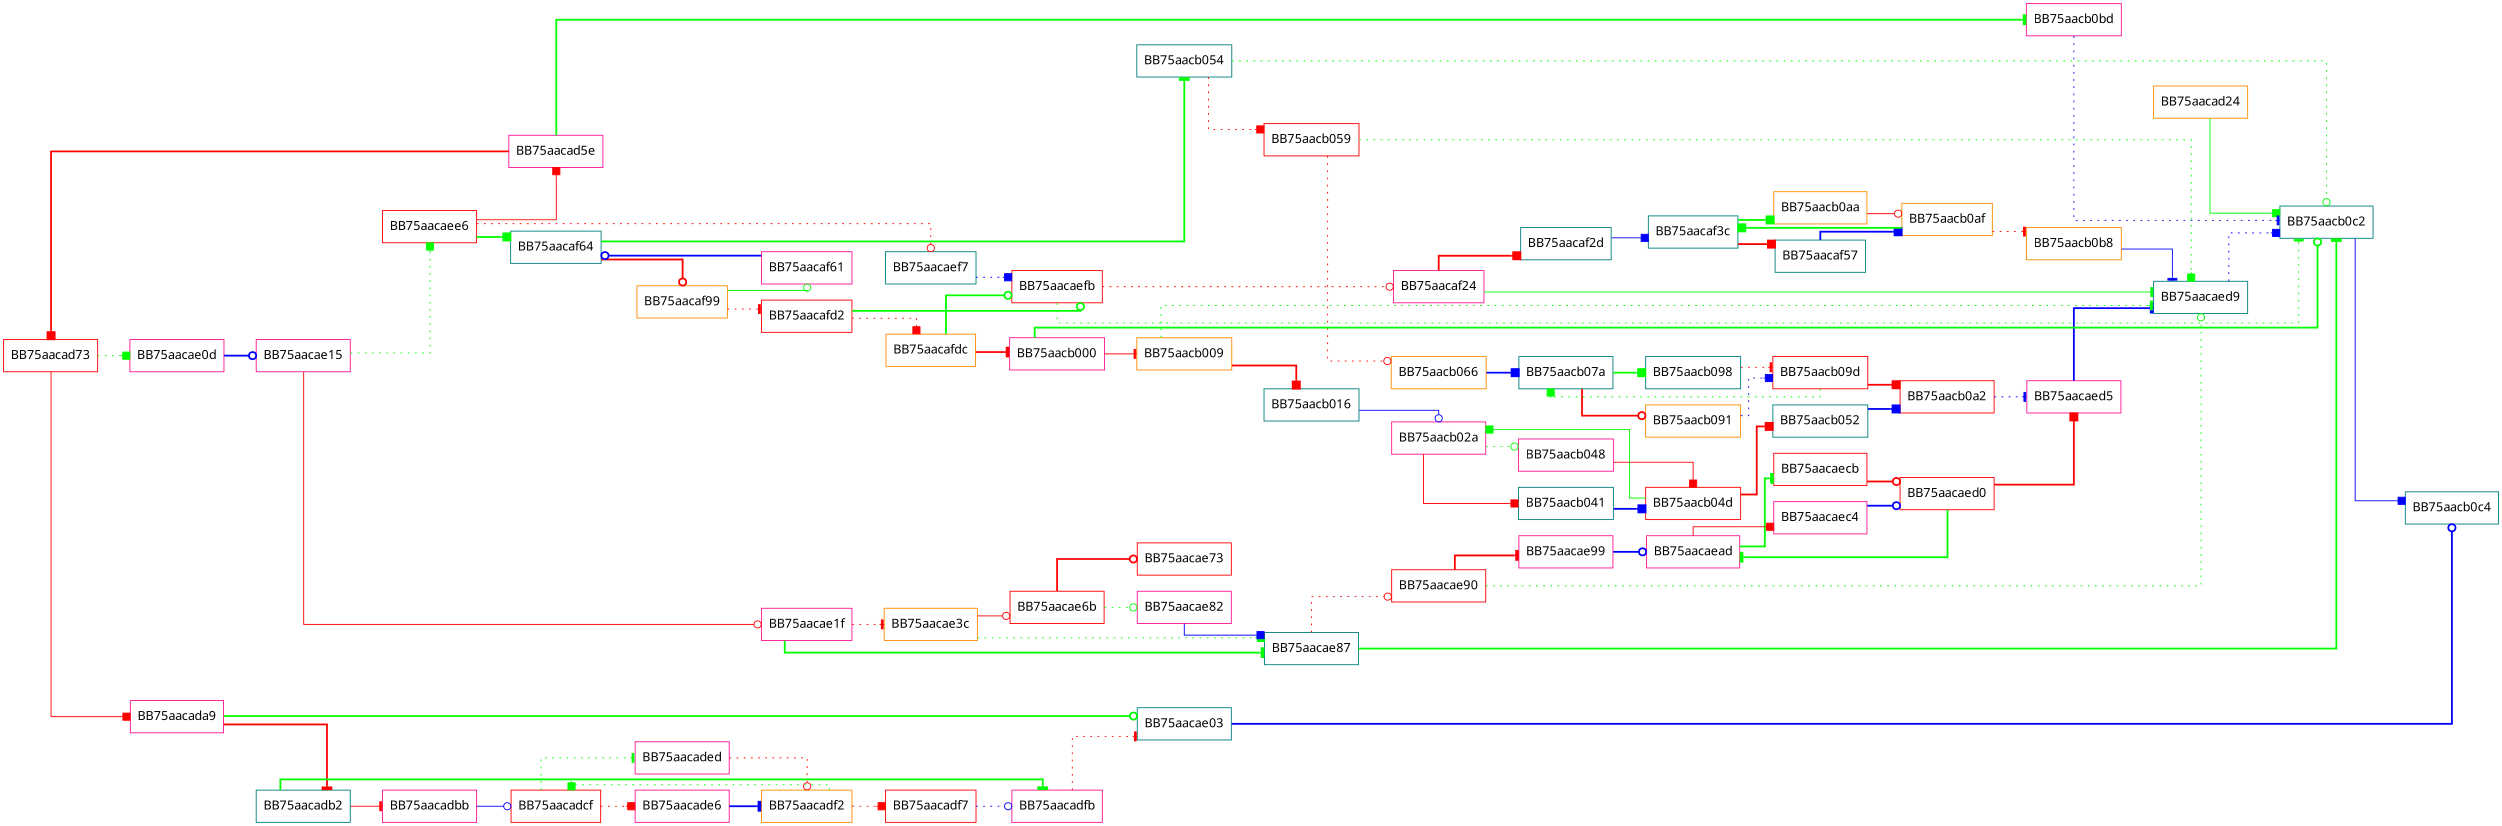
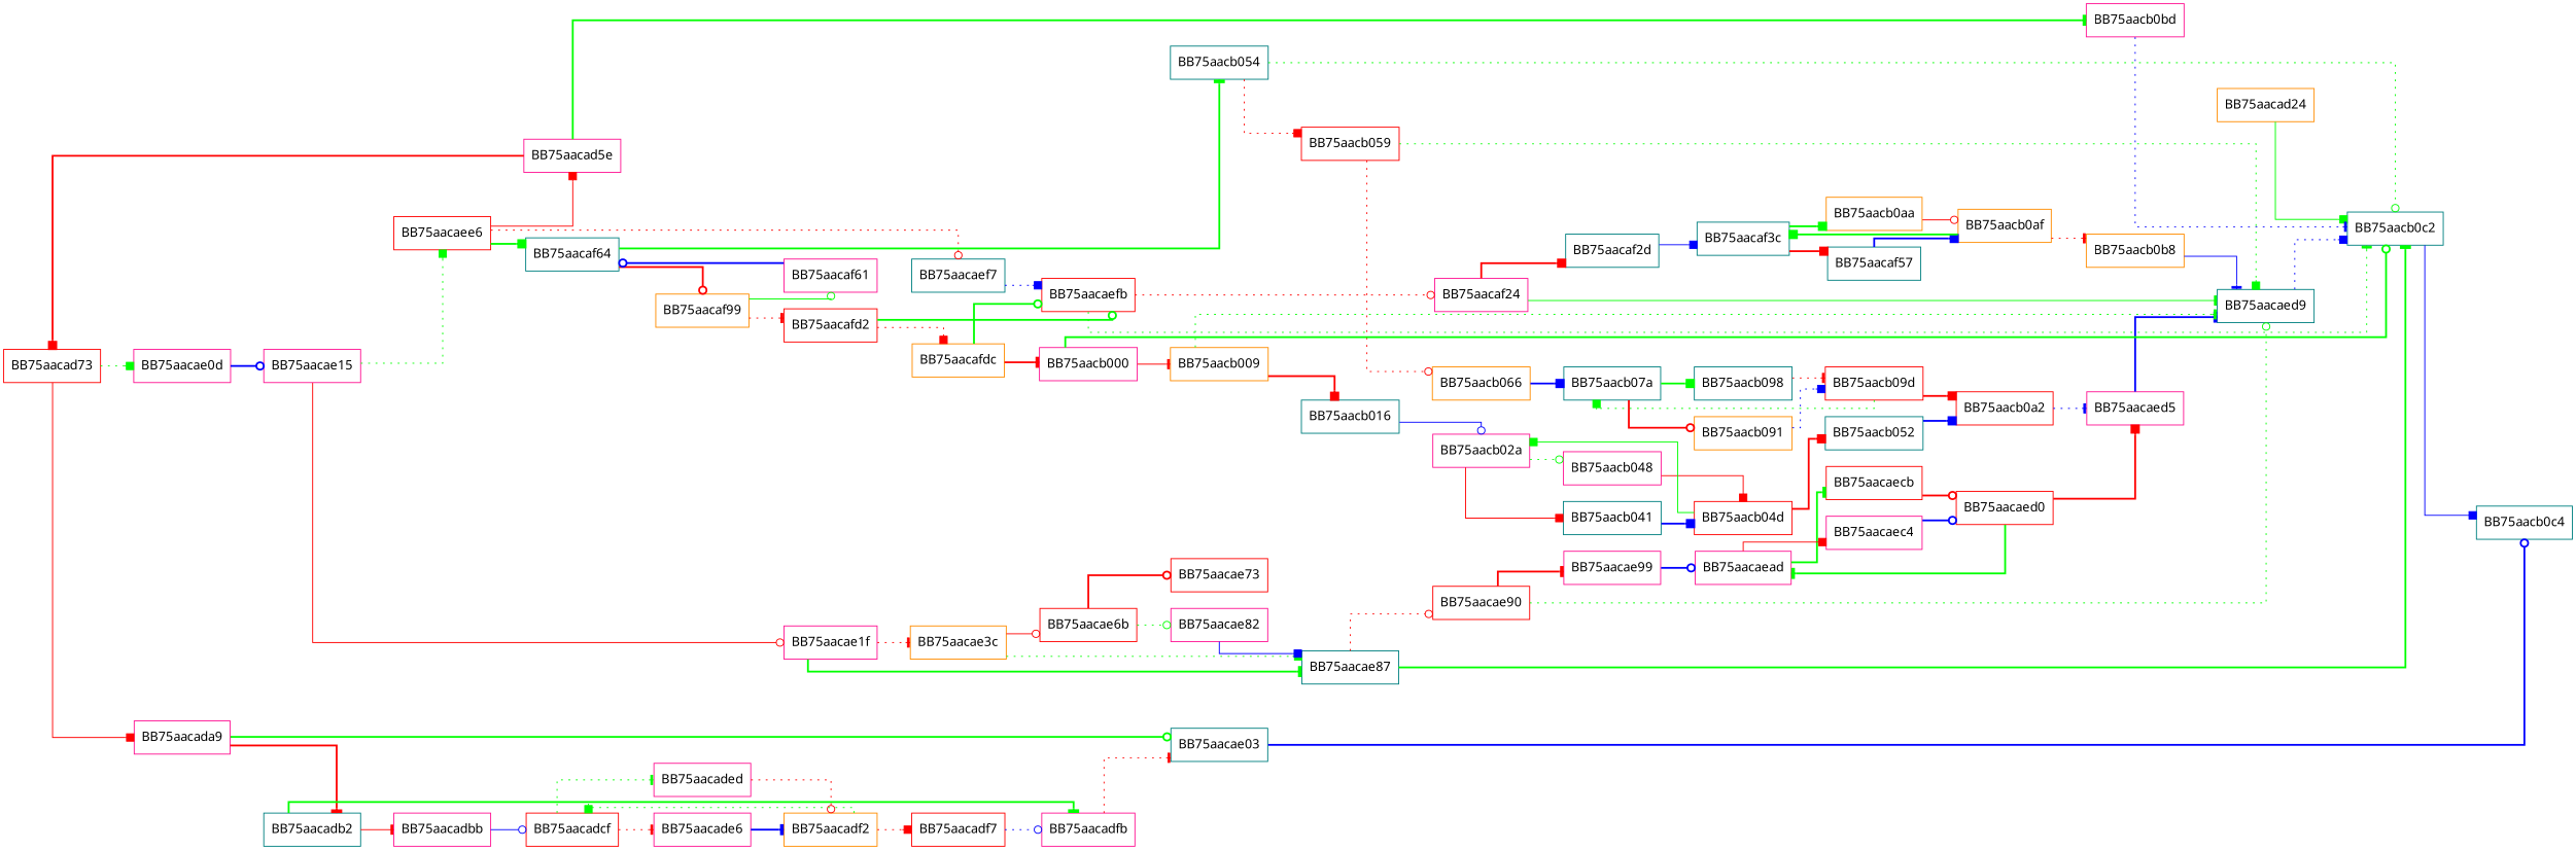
  digraph {
    fontname="Noto Sans"
    rankdir=LR
    splines=ortho
    node [color=deeppink fontname="Noto Sans" shape=box]
    edge [arrowhead=box color=red fontname="Noto Sans" style=bold]
    BB75aacad24 [color=darkorange]
    BB75aacb0c2 [color=teal]
    BB75aacb0c4 [color=teal]
    BB75aacad5e
    BB75aacb0bd
    BB75aacad73 [color=red]
    BB75aacae0d
    BB75aacada9
    BB75aacae15
    BB75aacae03 [color=teal]
    BB75aacadb2 [color=teal]
    BB75aacaee6 [color=red]
    BB75aacae1f
    BB75aacadfb
    BB75aacadbb
    BB75aacadcf [color=red]
    BB75aacaded
    BB75aacade6
    BB75aacadf2 [color=darkorange]
    BB75aacadf7 [color=red]
    BB75aacaf64 [color=teal]
    BB75aacaef7 [color=teal]
    BB75aacae87 [color=teal]
    BB75aacae3c [color=darkorange]
    BB75aacb054 [color=teal]
    BB75aacaf99 [color=darkorange]
    BB75aacaefb [color=red]
    BB75aacae90 [color=red]
    BB75aacae6b [color=red]
    BB75aacaed9 [color=teal]
    BB75aacae99
    BB75aacae82
    BB75aacae73 [color=red]
    BB75aacaead
    BB75aacaecb [color=red]
    BB75aacaec4
    BB75aacaed0 [color=red]
    BB75aacaed5
    BB75aacb059 [color=red]
    BB75aacaf61
    BB75aacafd2 [color=red]
    BB75aacaf24
    BB75aacaf2d [color=teal]
    BB75aacaf3c [color=teal]
    BB75aacb0aa [color=darkorange]
    BB75aacaf57 [color=teal]
    BB75aacb0af [color=darkorange]
    BB75aacb0b8 [color=darkorange]
    BB75aacb066 [color=darkorange]
    BB75aacafdc [color=darkorange]
    BB75aacb000
    BB75aacb009 [color=darkorange]
    BB75aacb016 [color=teal]
    BB75aacb02a
    BB75aacb048
    BB75aacb041 [color=teal]
    BB75aacb04d [color=red]
    BB75aacb052 [color=teal]
    BB75aacb0a2 [color=red]
    BB75aacb07a [color=teal]
    BB75aacb098 [color=teal]
    BB75aacb091 [color=darkorange]
    BB75aacb09d [color=red]
    BB75aacad24 -> BB75aacb0c2 [color=green style=solid]
    BB75aacb0c2 -> BB75aacb0c4 [color=blue style=solid]
    BB75aacad5e -> BB75aacb0bd [arrowhead=tee color=green]
    BB75aacad5e -> BB75aacad73
    BB75aacb0bd -> BB75aacb0c2 [arrowhead=tee color=blue style=dotted]
    BB75aacad73 -> BB75aacae0d [color=green style=dotted]
    BB75aacad73 -> BB75aacada9 [style=solid]
    BB75aacae0d -> BB75aacae15 [arrowhead=odot color=blue]
    BB75aacada9 -> BB75aacae03 [arrowhead=odot color=green]
    BB75aacada9 -> BB75aacadb2 [arrowhead=tee]
    BB75aacae15 -> BB75aacaee6 [color=green style=dotted]
    BB75aacae15 -> BB75aacae1f [arrowhead=odot style=solid]
    BB75aacae03 -> BB75aacb0c4 [arrowhead=odot color=blue]
    BB75aacadb2 -> BB75aacadfb [arrowhead=tee color=green]
    BB75aacadb2 -> BB75aacadbb [arrowhead=tee style=solid]
    BB75aacaee6 -> BB75aacad5e [style=solid]
    BB75aacaee6 -> BB75aacaf64 [color=green]
    BB75aacaee6 -> BB75aacaef7 [arrowhead=odot style=dotted]
    BB75aacae1f -> BB75aacae87 [arrowhead=tee color=green]
    BB75aacae1f -> BB75aacae3c [arrowhead=tee style=dotted]
    BB75aacadfb -> BB75aacae03 [arrowhead=tee style=dotted]
    BB75aacadbb -> BB75aacadcf [arrowhead=odot color=blue style=solid]
    BB75aacadcf -> BB75aacaded [arrowhead=tee color=green style=dotted]
-   BB75aacadcf -> BB75aacade6 [style=dotted]
+   BB75aacadcf -> BB75aacade6 [arrowhead=tee style=dotted]
    BB75aacaded -> BB75aacadf2 [arrowhead=odot style=dotted]
    BB75aacade6 -> BB75aacadf2 [arrowhead=tee color=blue]
    BB75aacadf2 -> BB75aacadcf [color=green style=dotted]
    BB75aacadf2 -> BB75aacadf7 [style=dotted]
    BB75aacadf7 -> BB75aacadfb [arrowhead=odot color=blue style=dotted]
    BB75aacaf64 -> BB75aacb054 [arrowhead=tee color=green]
    BB75aacaf64 -> BB75aacaf99 [arrowhead=odot]
    BB75aacaef7 -> BB75aacaefb [color=blue style=dotted]
    BB75aacae87 -> BB75aacb0c2 [arrowhead=tee color=green]
    BB75aacae87 -> BB75aacae90 [arrowhead=odot style=dotted]
    BB75aacae3c -> BB75aacae87 [color=green style=dotted]
    BB75aacae3c -> BB75aacae6b [arrowhead=odot style=solid]
    BB75aacb054 -> BB75aacb0c2 [arrowhead=odot color=green style=dotted]
    BB75aacb054 -> BB75aacb059 [style=dotted]
    BB75aacaf99 -> BB75aacaf61 [arrowhead=odot color=green style=solid]
    BB75aacaf99 -> BB75aacafd2 [arrowhead=tee style=dotted]
    BB75aacaefb -> BB75aacb0c2 [arrowhead=tee color=green style=dotted]
    BB75aacaefb -> BB75aacaf24 [arrowhead=odot style=dotted]
    BB75aacae90 -> BB75aacaed9 [arrowhead=odot color=green style=dotted]
    BB75aacae90 -> BB75aacae99 [arrowhead=tee]
    BB75aacae6b -> BB75aacae82 [arrowhead=odot color=green style=dotted]
    BB75aacae6b -> BB75aacae73 [arrowhead=odot]
    BB75aacaed9 -> BB75aacb0c2 [color=blue style=dotted]
    BB75aacae99 -> BB75aacaead [arrowhead=odot color=blue]
    BB75aacae82 -> BB75aacae87 [color=blue style=solid]
    BB75aacaead -> BB75aacaecb [arrowhead=tee color=green]
    BB75aacaead -> BB75aacaec4 [style=solid]
    BB75aacaecb -> BB75aacaed0 [arrowhead=odot]
    BB75aacaec4 -> BB75aacaed0 [arrowhead=odot color=blue]
    BB75aacaed0 -> BB75aacaead [arrowhead=tee color=green]
    BB75aacaed0 -> BB75aacaed5
    BB75aacaed5 -> BB75aacaed9 [arrowhead=tee color=blue]
    BB75aacb059 -> BB75aacaed9 [color=green style=dotted]
    BB75aacb059 -> BB75aacb066 [arrowhead=odot style=dotted]
    BB75aacaf61 -> BB75aacaf64 [arrowhead=odot color=blue]
    BB75aacafd2 -> BB75aacaefb [arrowhead=odot color=green]
    BB75aacafd2 -> BB75aacafdc [style=dotted]
    BB75aacaf24 -> BB75aacaed9 [arrowhead=tee color=green style=solid]
    BB75aacaf24 -> BB75aacaf2d
    BB75aacaf2d -> BB75aacaf3c [color=blue style=solid]
    BB75aacaf3c -> BB75aacb0aa [color=green]
    BB75aacaf3c -> BB75aacaf57
    BB75aacb0aa -> BB75aacb0af [arrowhead=odot style=solid]
    BB75aacaf57 -> BB75aacb0af [color=blue]
    BB75aacb0af -> BB75aacaf3c [color=green]
    BB75aacb0af -> BB75aacb0b8 [arrowhead=tee style=dotted]
    BB75aacb0b8 -> BB75aacaed9 [arrowhead=tee color=blue style=solid]
    BB75aacb066 -> BB75aacb07a [color=blue]
    BB75aacafdc -> BB75aacaefb [arrowhead=odot color=green]
    BB75aacafdc -> BB75aacb000 [arrowhead=tee]
    BB75aacb000 -> BB75aacb0c2 [arrowhead=odot color=green]
    BB75aacb000 -> BB75aacb009 [arrowhead=tee style=solid]
    BB75aacb009 -> BB75aacaed9 [arrowhead=tee color=green style=dotted]
    BB75aacb009 -> BB75aacb016
    BB75aacb016 -> BB75aacb02a [arrowhead=odot color=blue style=solid]
    BB75aacb02a -> BB75aacb048 [arrowhead=odot color=green style=dotted]
    BB75aacb02a -> BB75aacb041 [style=solid]
    BB75aacb048 -> BB75aacb04d [style=solid]
    BB75aacb041 -> BB75aacb04d [color=blue]
    BB75aacb04d -> BB75aacb02a [color=green style=solid]
    BB75aacb04d -> BB75aacb052
    BB75aacb052 -> BB75aacb0a2 [color=blue]
    BB75aacb0a2 -> BB75aacaed5 [arrowhead=tee color=blue style=dotted]
    BB75aacb07a -> BB75aacb098 [color=green]
    BB75aacb07a -> BB75aacb091 [arrowhead=odot]
    BB75aacb098 -> BB75aacb09d [arrowhead=tee style=dotted]
    BB75aacb091 -> BB75aacb09d [color=blue style=dotted]
    BB75aacb09d -> BB75aacb0a2
    BB75aacb09d -> BB75aacb07a [color=green style=dotted]
  }
